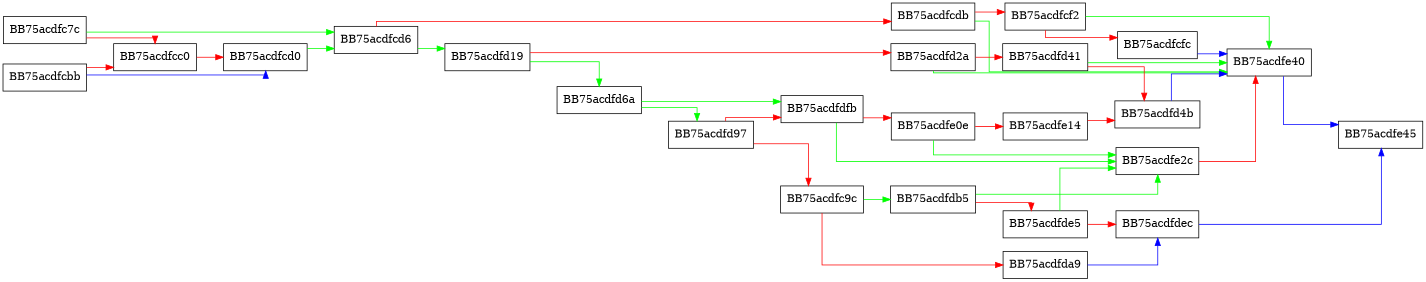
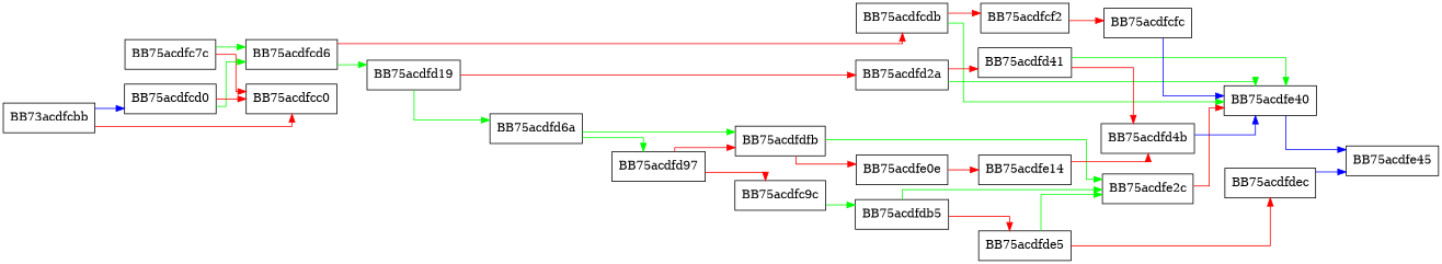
  digraph {
    rankdir=LR
    splines=ortho
    node [shape=box]
    edge [color=red]
    BB75acdfc7c
    BB75acdfcd6
    BB75acdfcc0
    BB75acdfd19
    BB75acdfcdb
-   BB75acdfcbb
+   BB75acdfcbb [label=BB73acdfcbb]
    BB75acdfcd0
    BB75acdfd6a
    BB75acdfd2a
    BB75acdfe40
    BB75acdfcf2
    BB75acdfdfb
    BB75acdfd97
    BB75acdfd41
    BB75acdfe45
    BB75acdfcfc
    BB75acdfe2c
    BB75acdfe0e
    n19 [label=BB75acdfc9c]
    BB75acdfd4b
    BB75acdfe14
    BB75acdfdb5
-   BB75acdfda9
    BB75acdfde5
    BB75acdfdec
    BB75acdfc7c -> BB75acdfcd6 [color=green]
    BB75acdfc7c -> BB75acdfcc0
    BB75acdfcd6 -> BB75acdfd19 [color=green]
    BB75acdfcd6 -> BB75acdfcdb
-   BB75acdfcc0 -> BB75acdfcd0
+   BB75acdfcd0 -> BB75acdfcc0
    BB75acdfd19 -> BB75acdfd6a [color=green]
    BB75acdfd19 -> BB75acdfd2a
    BB75acdfcdb -> BB75acdfe40 [color=green]
    BB75acdfcdb -> BB75acdfcf2
    BB75acdfcbb -> BB75acdfcc0
    BB75acdfcbb -> BB75acdfcd0 [color=blue]
    BB75acdfcd0 -> BB75acdfcd6 [color=green]
    BB75acdfd6a -> BB75acdfdfb [color=green]
    BB75acdfd6a -> BB75acdfd97 [color=green]
    BB75acdfd2a -> BB75acdfe40 [color=green]
    BB75acdfd2a -> BB75acdfd41
    BB75acdfe40 -> BB75acdfe45 [color=blue]
-   BB75acdfcf2 -> BB75acdfe40 [color=green]
    BB75acdfcf2 -> BB75acdfcfc
    BB75acdfdfb -> BB75acdfe2c [color=green]
    BB75acdfdfb -> BB75acdfe0e
    BB75acdfd97 -> BB75acdfdfb
    BB75acdfd97 -> n19
    BB75acdfd41 -> BB75acdfe40 [color=green]
    BB75acdfd41 -> BB75acdfd4b
    BB75acdfcfc -> BB75acdfe40 [color=blue]
    BB75acdfe2c -> BB75acdfe40
-   BB75acdfe0e -> BB75acdfe2c [color=green]
    BB75acdfe0e -> BB75acdfe14
    n19 -> BB75acdfdb5 [color=green]
-   n19 -> BB75acdfda9
    BB75acdfd4b -> BB75acdfe40 [color=blue]
    BB75acdfe14 -> BB75acdfd4b
    BB75acdfdb5 -> BB75acdfe2c [color=green]
    BB75acdfdb5 -> BB75acdfde5
-   BB75acdfda9 -> BB75acdfdec [color=blue]
    BB75acdfde5 -> BB75acdfe2c [color=green]
    BB75acdfde5 -> BB75acdfdec
    BB75acdfdec -> BB75acdfe45 [color=blue]
  }
